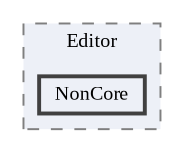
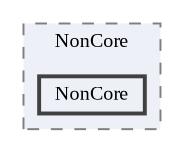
  digraph {
    compound=true
    fontname="Liberation Serif"
    n1 [color=grey25 fillcolor="#edf0f7" fontname="Liberation Serif" fontsize=10 height=0.2 label=NonCore shape=box style="filled,bold" width=0.4]
    subgraph cluster_1 {
      bgcolor="#edf0f7"
      fontsize=10
-     label=Editor
+     label=NonCore
      pencolor=grey50
      style="filled,dashed"
      n1
    }
  }
